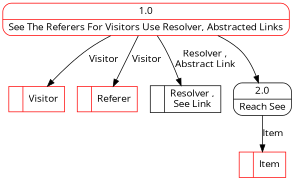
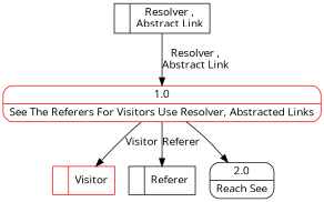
  digraph {
    fontname="Open Sans"
    node [color=red fontname="Open Sans" shape=record]
    edge [fontname="Open Sans"]
    n1 [label="<f0>  |<f1> Visitor "]
-   n2 [label="<f0>  |<f1> Referer "]
-   n3 [label="<f0>  |<f1> Item "]
-   n4 [label="<f0>  |<f1> Resolver ,\nSee Link " color=""]
+   n2 [color=black label="<f0>  |<f1> Referer "]
+   n4 [label="<f0>  |<f1> Resolver ,\nAbstract Link " color=""]
    n5 [label="{<f0> 1.0|<f1> See The Referers For Visitors Use Resolver, Abstracted Links }" shape=Mrecord]
    n6 [label="{<f0> 2.0|<f1> Reach See }" shape=Mrecord color=""]
    n5 -> n1 [label=Visitor]
-   n5 -> n2 [label=Visitor]
-   n5 -> n4 [label="Resolver ,\nAbstract Link"]
+   n5 -> n2 [label=Referer]
+   n4 -> n5 [label="Resolver ,\nAbstract Link"]
    n5 -> n6
-   n6 -> n3 [label=Item]
  }
